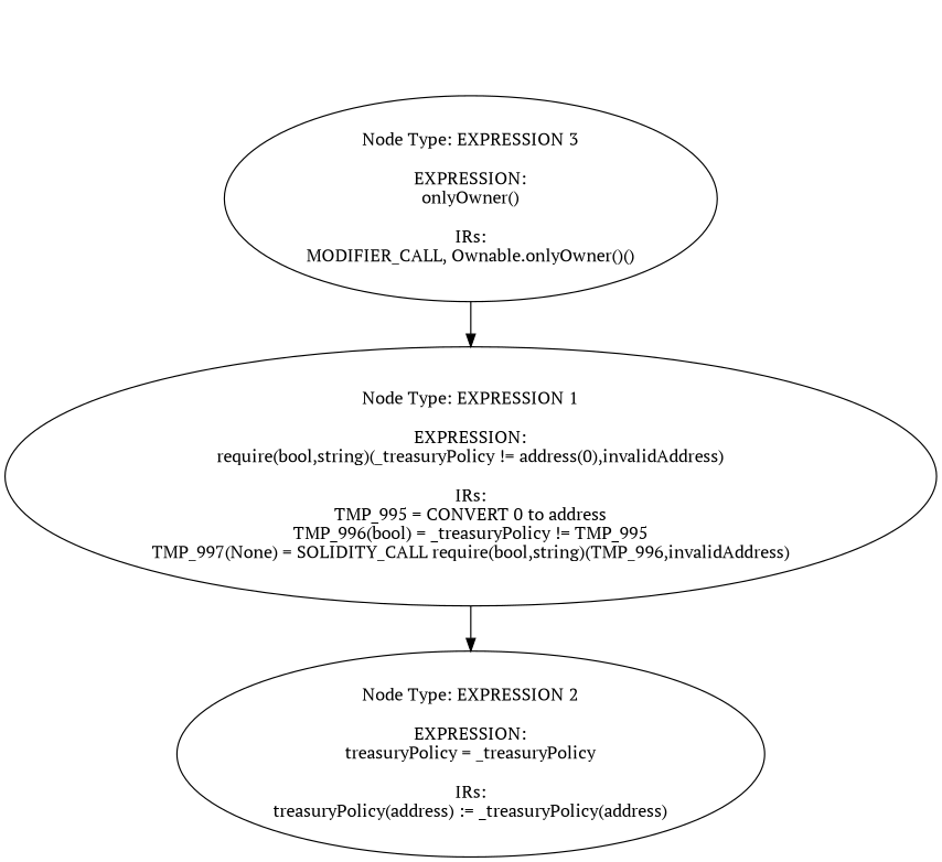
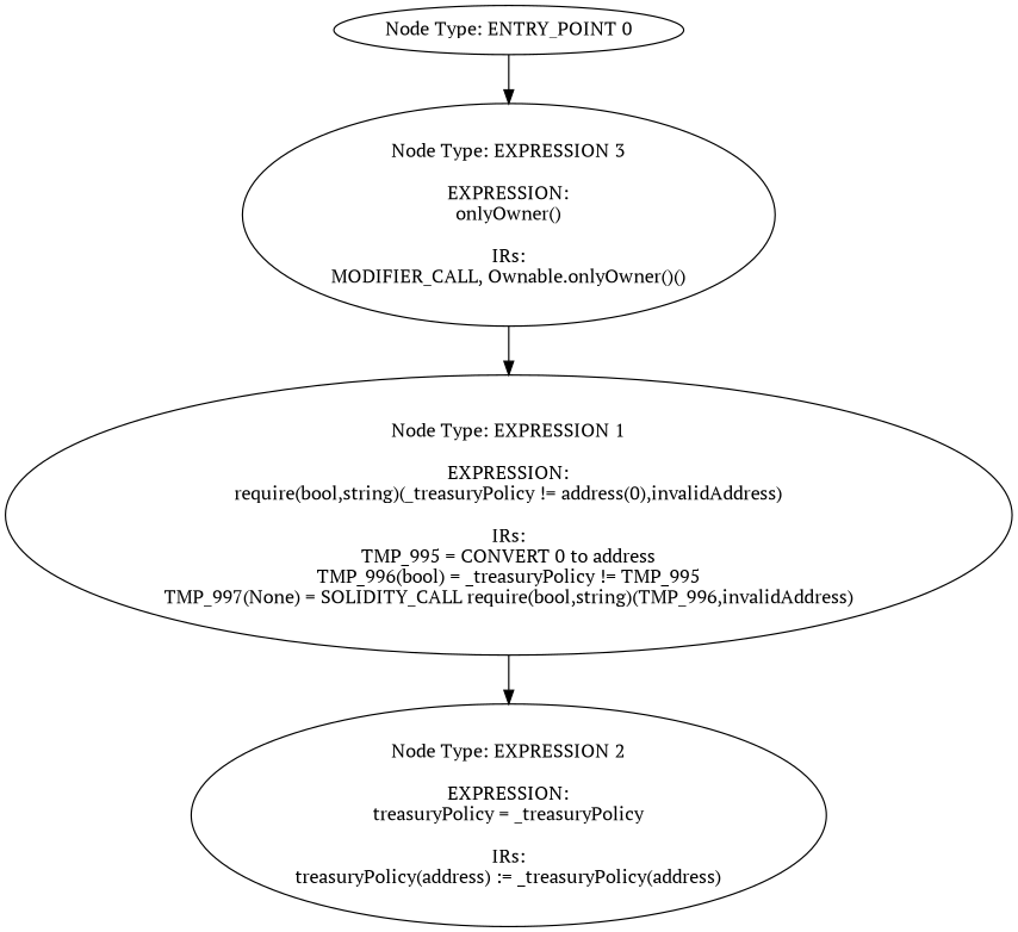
  digraph {
    fontname="PT Serif"
    node [fontname="PT Serif"]
    edge [fontname="PT Serif"]
+   n1 [label="Node Type: ENTRY_POINT 0\n"]
    n2 [label="Node Type: EXPRESSION 3\n\nEXPRESSION:\nonlyOwner()\n\nIRs:\nMODIFIER_CALL, Ownable.onlyOwner()()"]
    n3 [label="Node Type: EXPRESSION 1\n\nEXPRESSION:\nrequire(bool,string)(_treasuryPolicy != address(0),invalidAddress)\n\nIRs:\nTMP_995 = CONVERT 0 to address\nTMP_996(bool) = _treasuryPolicy != TMP_995\nTMP_997(None) = SOLIDITY_CALL require(bool,string)(TMP_996,invalidAddress)"]
    n4 [label="Node Type: EXPRESSION 2\n\nEXPRESSION:\ntreasuryPolicy = _treasuryPolicy\n\nIRs:\ntreasuryPolicy(address) := _treasuryPolicy(address)"]
+   n1 -> n2
    n2 -> n3
    n3 -> n4
  }
